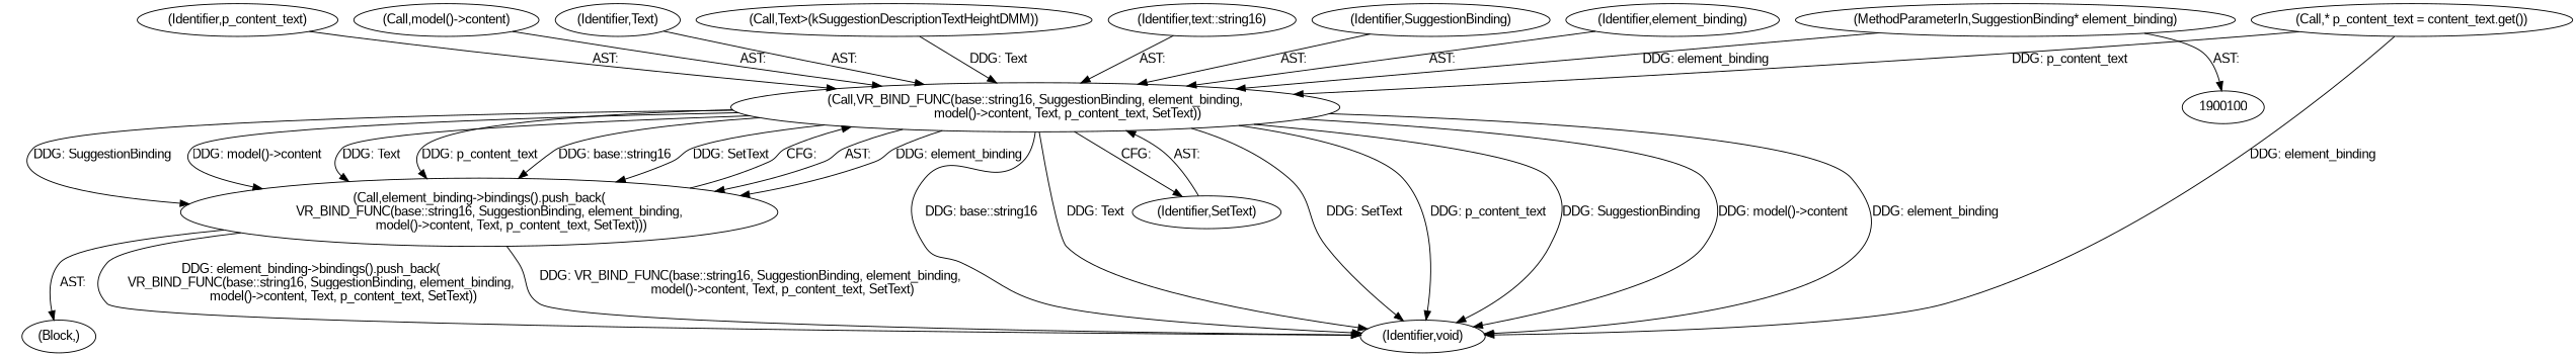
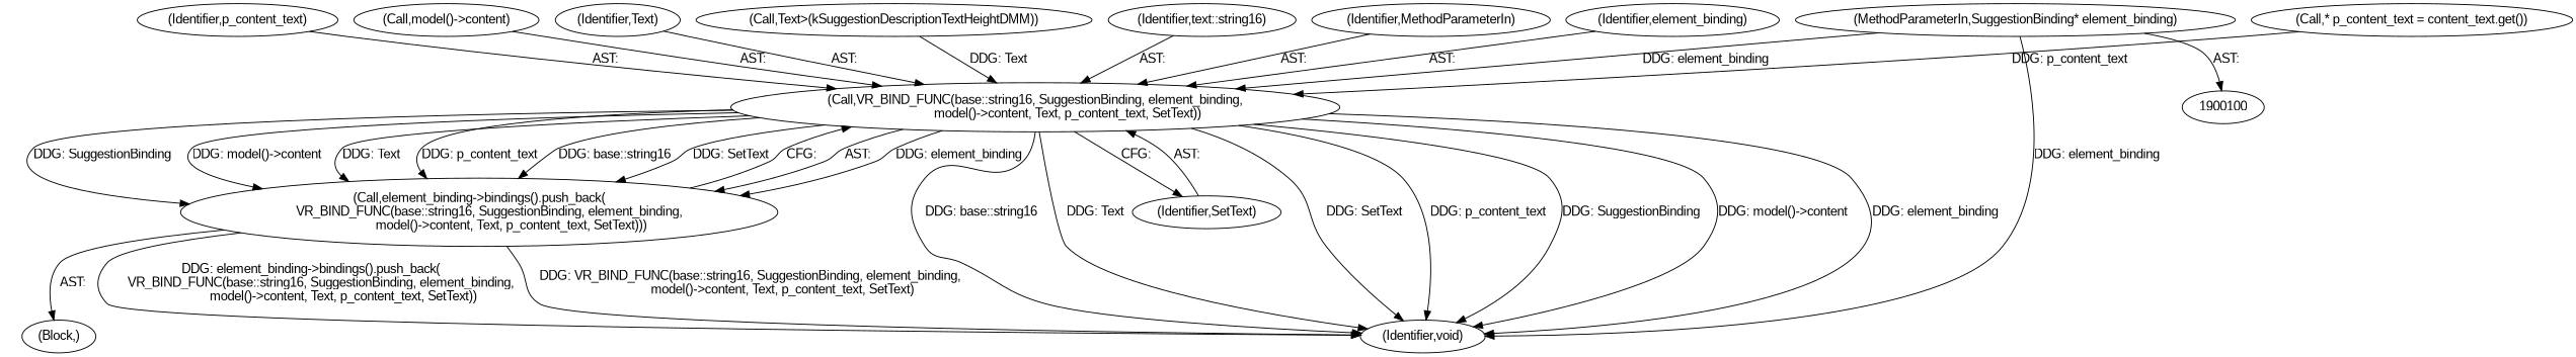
  digraph {
    fontname="Liberation Sans"
    node [fontname="Liberation Sans"]
    edge [fontname="Liberation Sans"]
    n1 [label="(MethodParameterIn,SuggestionBinding* element_binding)"]
    n2 [label="(Call,VR_BIND_FUNC(base::string16, SuggestionBinding, element_binding,\n                   model()->content, Text, p_content_text, SetText))"]
    n3 [label="(Identifier,void)"]
    n4 [label=1900100]
    n5 [label="(Call,element_binding->bindings().push_back(\n      VR_BIND_FUNC(base::string16, SuggestionBinding, element_binding,\n                   model()->content, Text, p_content_text, SetText)))"]
    n6 [label="(Identifier,SetText)"]
    n7 [label="(Block,)"]
    n8 [label="(Call,* p_content_text = content_text.get())"]
    n9 [label="(Identifier,text::string16)"]
-   n10 [label="(Identifier,SuggestionBinding)"]
+   n10 [label="(Identifier,MethodParameterIn)"]
    n11 [label="(Identifier,element_binding)"]
    n12 [label="(Identifier,p_content_text)"]
    n13 [label="(Call,model()->content)"]
    n14 [label="(Identifier,Text)"]
    n15 [label="(Call,Text>(kSuggestionDescriptionTextHeightDMM))"]
    n1 -> n2 [label="DDG: element_binding"]
-   n8 -> n3 [label="DDG: element_binding"]
+   n1 -> n3 [label="DDG: element_binding"]
    n1 -> n4 [label="AST: "]
    n2 -> n3 [label="DDG: base::string16"]
    n2 -> n3 [label="DDG: Text"]
    n2 -> n3 [label="DDG: SetText"]
    n2 -> n3 [label="DDG: p_content_text"]
    n2 -> n3 [label="DDG: SuggestionBinding"]
    n2 -> n3 [label="DDG: model()->content"]
    n2 -> n3 [label="DDG: element_binding"]
    n2 -> n5 [label="AST: "]
    n2 -> n5 [label="DDG: element_binding"]
    n2 -> n5 [label="DDG: SuggestionBinding"]
    n2 -> n5 [label="DDG: model()->content"]
    n2 -> n5 [label="DDG: Text"]
    n2 -> n5 [label="DDG: p_content_text"]
    n2 -> n5 [label="DDG: base::string16"]
    n2 -> n5 [label="DDG: SetText"]
    n2 -> n6 [label="CFG: "]
    n5 -> n2 [label="CFG: "]
    n5 -> n3 [label="DDG: VR_BIND_FUNC(base::string16, SuggestionBinding, element_binding,\n                   model()->content, Text, p_content_text, SetText)"]
    n5 -> n3 [label="DDG: element_binding->bindings().push_back(\n      VR_BIND_FUNC(base::string16, SuggestionBinding, element_binding,\n                   model()->content, Text, p_content_text, SetText))"]
    n5 -> n7 [label="AST: "]
    n6 -> n2 [label="AST: "]
    n8 -> n2 [label="DDG: p_content_text"]
    n9 -> n2 [label="AST: "]
    n10 -> n2 [label="AST: "]
    n11 -> n2 [label="AST: "]
    n12 -> n2 [label="AST: "]
    n13 -> n2 [label="AST: "]
    n14 -> n2 [label="AST: "]
    n15 -> n2 [label="DDG: Text"]
  }
